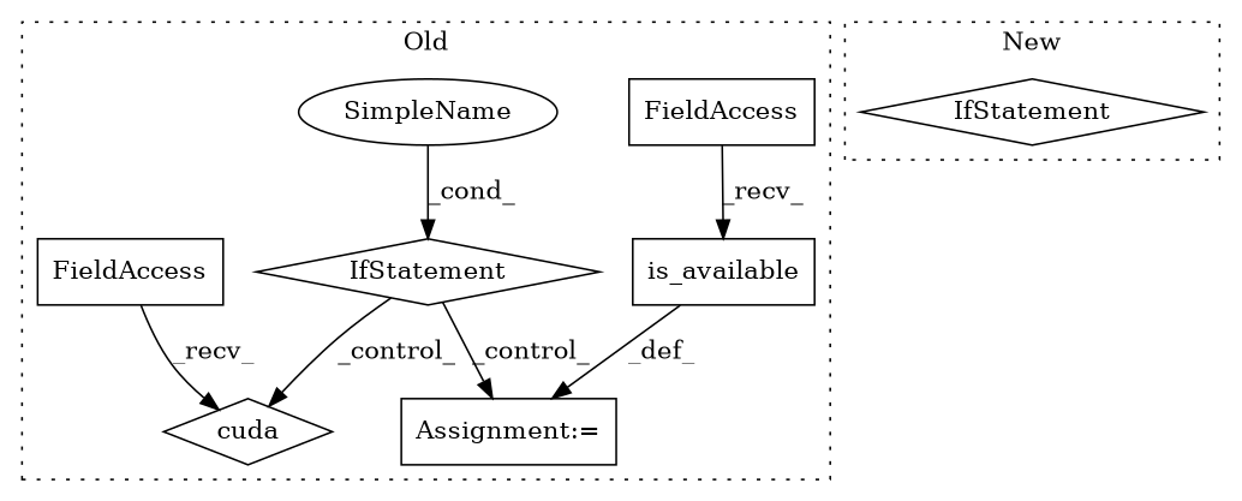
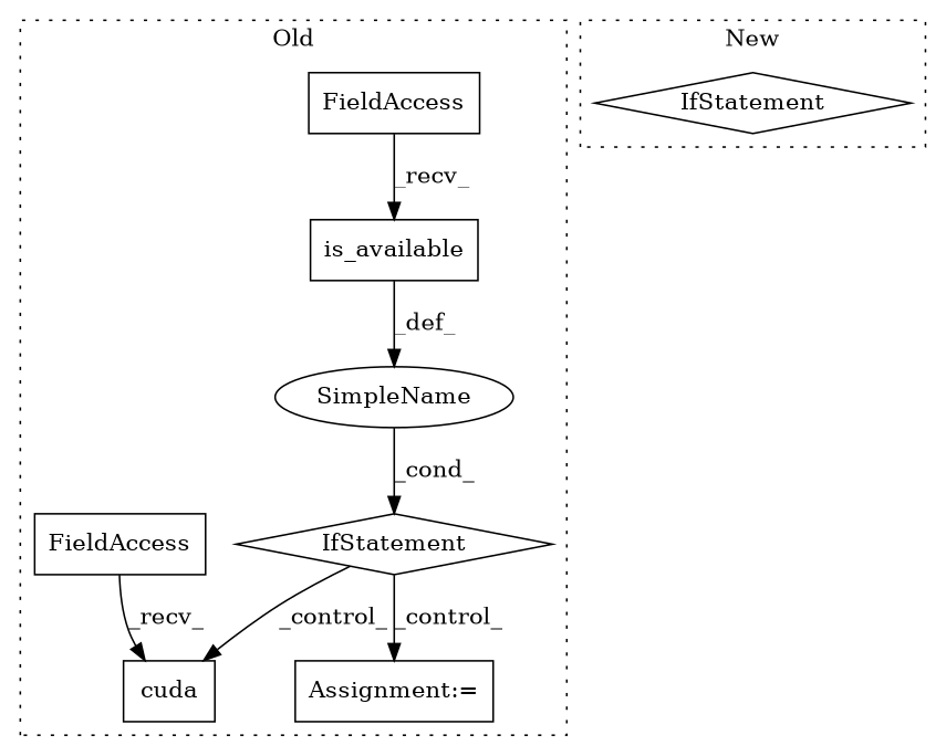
  digraph {
    node [a=32 l=6 shape=box]
    n1 [l=14 label=is_available s=4059]
    n2 [a=22 l=10 label=FieldAccess s=4048]
    n3 [a=25 l="4,2" label=IfStatement s="4044,4073" shape=diamond]
    n4 [a=7 l=1 label="Assignment:=" s=4091]
    n5 [a=42 label=SimpleName shape=ellipse l=""]
-   n6 [label=cuda s=4099 shape=diamond]
+   n6 [label=cuda s=4099]
    n7 [a=22 label=FieldAccess s=4092]
    n8 [a=25 l=3 label=IfStatement s=3951 shape=diamond]
    subgraph cluster_1 {
      label=Old
      style=dotted
      n1
      n2
      n3
      n4
      n5
      n6
      n7
    }
    subgraph cluster_2 {
      label=New
      style=dotted
      n8
    }
-   n1 -> n4 [label=_def_]
+   n1 -> n5 [label=_def_]
    n2 -> n1 [label=_recv_]
    n3 -> n4 [label=_control_]
    n3 -> n6 [label=_control_]
    n5 -> n3 [label=_cond_]
    n7 -> n6 [label=_recv_]
  }
